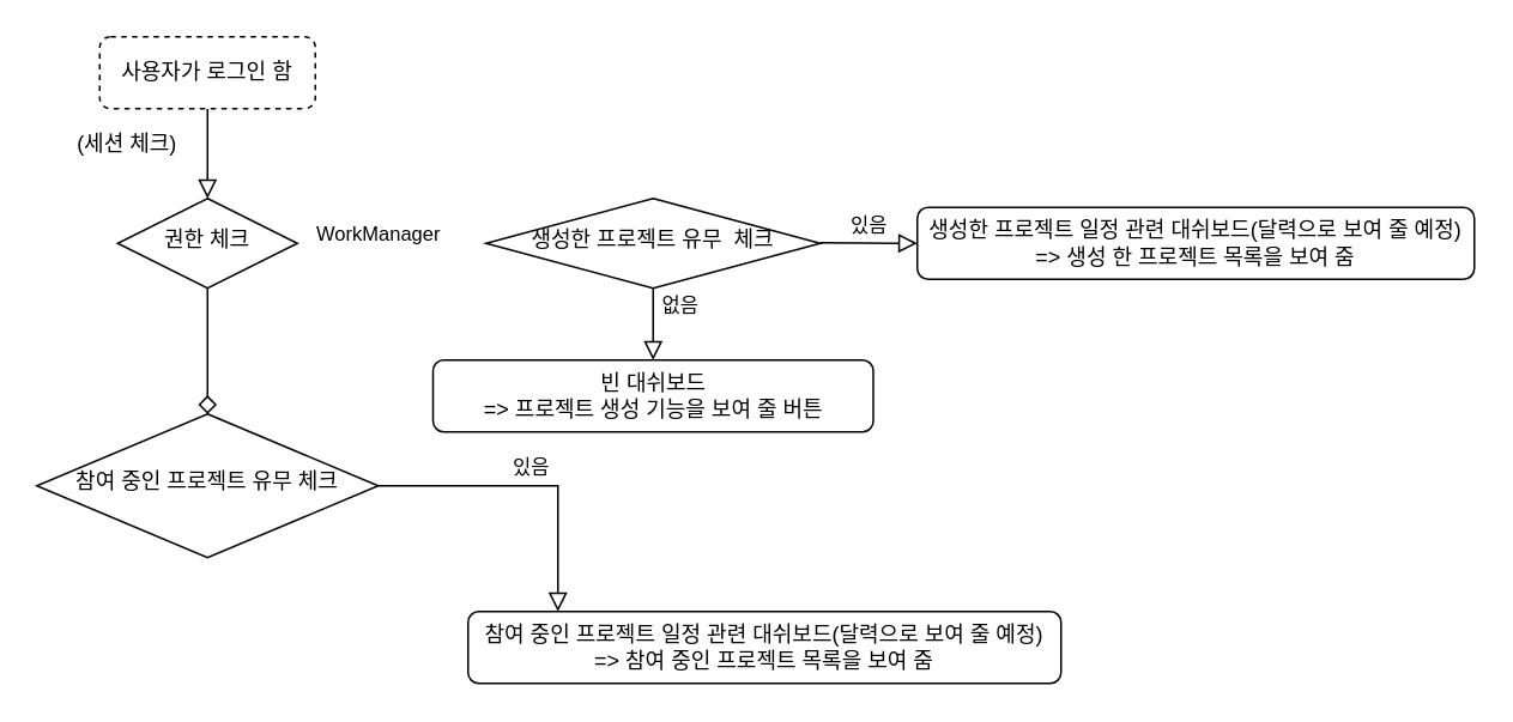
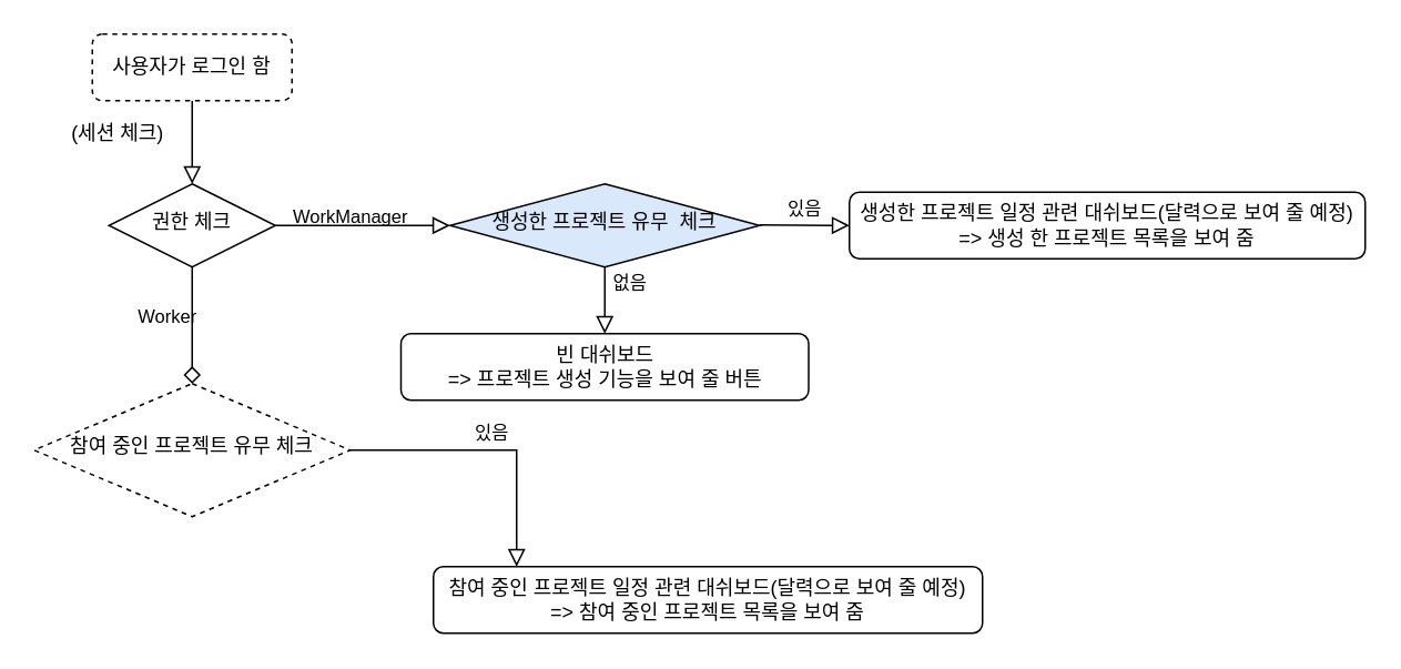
  <mxCell id="0" />
  <mxCell id="1" parent="0" />
  <mxCell id="2" value="" style="rounded=0;html=1;jettySize=auto;orthogonalLoop=1;fontSize=11;endArrow=block;endFill=0;endSize=8;strokeWidth=1;shadow=0;labelBackgroundColor=none;edgeStyle=orthogonalEdgeStyle;" parent="1" source="3" target="6" edge="1"><mxGeometry relative="1" as="geometry" /></mxCell>
  <mxCell id="3" value="&lt;div&gt;사용자가 로그인 함&lt;/div&gt;" style="rounded=1;whiteSpace=wrap;html=1;fontSize=12;glass=0;strokeWidth=1;shadow=0;dashed=1;" parent="1" vertex="1"><mxGeometry x="55" y="20" width="120" height="40" as="geometry" /></mxCell>
  <mxCell id="4" value="&lt;div&gt;WorkManager&lt;/div&gt;" style="rounded=0;html=1;jettySize=auto;orthogonalLoop=1;fontSize=11;endArrow=diamond;endFill=0;endSize=8;strokeWidth=1;shadow=0;labelBackgroundColor=none;edgeStyle=orthogonalEdgeStyle;" parent="1" source="6" target="8" edge="1"><mxGeometry x="-1" y="100" relative="1" as="geometry"><mxPoint x="-5" y="-30" as="offset" /></mxGeometry></mxCell>
+ <mxCell id="5" value="Worker" style="edgeStyle=orthogonalEdgeStyle;rounded=0;html=1;jettySize=auto;orthogonalLoop=1;fontSize=11;endArrow=block;endFill=0;endSize=8;strokeWidth=1;shadow=0;labelBackgroundColor=none;entryX=0;entryY=0.5;entryDx=0;entryDy=0;" parent="1" source="6" target="10" edge="1"><mxGeometry x="-1" y="-85" relative="1" as="geometry"><mxPoint x="-65" y="-30" as="offset" /><mxPoint x="270" y="150" as="targetPoint" /><Array as="points"><mxPoint x="270" y="135" /><mxPoint x="270" y="135" /></Array></mxGeometry></mxCell>
  <mxCell id="6" value="권한 체크" style="rhombus;whiteSpace=wrap;html=1;shadow=0;fontFamily=Helvetica;fontSize=12;align=center;strokeWidth=1;spacing=6;spacingTop=-4;" parent="1" vertex="1"><mxGeometry x="65" y="110" width="100" height="50" as="geometry" /></mxCell>
  <mxCell id="7" value="있음" style="edgeStyle=orthogonalEdgeStyle;rounded=0;html=1;jettySize=auto;orthogonalLoop=1;fontSize=11;endArrow=block;endFill=0;endSize=8;strokeWidth=1;shadow=0;labelBackgroundColor=none;" parent="1" source="8" target="9" edge="1"><mxGeometry y="10" relative="1" as="geometry"><mxPoint as="offset" /><Array as="points"><mxPoint x="310" y="270" /></Array></mxGeometry></mxCell>
- <mxCell id="8" value="참여 중인 프로젝트 유무 체크" style="rhombus;whiteSpace=wrap;html=1;shadow=0;fontFamily=Helvetica;fontSize=12;align=center;strokeWidth=1;spacing=6;spacingTop=-4;" parent="1" vertex="1"><mxGeometry x="20" y="230" width="190" height="80" as="geometry" /></mxCell>
+ <mxCell id="8" value="참여 중인 프로젝트 유무 체크" style="rhombus;whiteSpace=wrap;html=1;shadow=0;fontFamily=Helvetica;fontSize=12;align=center;strokeWidth=1;spacing=6;spacingTop=-4;dashed=1;" parent="1" vertex="1"><mxGeometry x="20" y="230" width="190" height="80" as="geometry" /></mxCell>
  <mxCell id="9" value="&lt;div&gt;참여 중인 프로젝트 일정 관련 대쉬보드(달력으로 보여 줄 예정)&lt;/div&gt;&lt;div&gt;=&amp;gt; 참여 중인 프로젝트 목록을 보여 줌&lt;br&gt;&lt;/div&gt;" style="rounded=1;whiteSpace=wrap;html=1;fontSize=12;glass=0;strokeWidth=1;shadow=0;" parent="1" vertex="1"><mxGeometry x="260" y="340" width="330" height="40" as="geometry" /></mxCell>
- <mxCell id="10" value="생성한 프로젝트 유무&amp;nbsp; 체크" style="rhombus;whiteSpace=wrap;html=1;shadow=0;fontFamily=Helvetica;fontSize=12;align=center;strokeWidth=1;spacing=6;spacingTop=-4;" vertex="1" parent="1"><mxGeometry x="270" y="110" width="186" height="50" as="geometry" /></mxCell>
+ <mxCell id="10" value="생성한 프로젝트 유무&amp;nbsp; 체크" style="rhombus;whiteSpace=wrap;html=1;shadow=0;fontFamily=Helvetica;fontSize=12;align=center;strokeWidth=1;spacing=6;spacingTop=-4;fillColor=#dae8fc;" vertex="1" parent="1"><mxGeometry x="270" y="110" width="186" height="50" as="geometry" /></mxCell>
  <mxCell id="11" value="&lt;div&gt;(세션 체크)&lt;/div&gt;" style="text;html=1;align=center;verticalAlign=middle;resizable=0;points=[];autosize=1;" vertex="1" parent="1"><mxGeometry x="35" y="70" width="70" height="20" as="geometry" /></mxCell>
  <mxCell id="12" value="있음" style="edgeStyle=orthogonalEdgeStyle;rounded=0;html=1;jettySize=auto;orthogonalLoop=1;fontSize=11;endArrow=block;endFill=0;endSize=8;strokeWidth=1;shadow=0;labelBackgroundColor=none;" edge="1" parent="1"><mxGeometry y="10" relative="1" as="geometry"><mxPoint as="offset" /><mxPoint x="456" y="134.71" as="sourcePoint" /><mxPoint x="510" y="135" as="targetPoint" /><Array as="points"><mxPoint x="456" y="134.7" /><mxPoint x="656" y="134.7" /></Array></mxGeometry></mxCell>
  <mxCell id="13" value="없음" style="rounded=0;html=1;jettySize=auto;orthogonalLoop=1;fontSize=11;endArrow=block;endFill=0;endSize=8;strokeWidth=1;shadow=0;labelBackgroundColor=none;edgeStyle=orthogonalEdgeStyle;" edge="1" parent="1"><mxGeometry x="-0.5" y="15" relative="1" as="geometry"><mxPoint as="offset" /><mxPoint x="363" y="160" as="sourcePoint" /><mxPoint x="363" y="200" as="targetPoint" /><Array as="points"><mxPoint x="363" y="190" /><mxPoint x="363" y="190" /></Array></mxGeometry></mxCell>
  <mxCell id="14" value="&lt;div&gt;빈 대쉬보드&lt;/div&gt;&lt;div&gt;=&amp;gt; 프로젝트 생성 기능을 보여 줄 버튼&lt;/div&gt;" style="rounded=1;whiteSpace=wrap;html=1;fontSize=12;glass=0;strokeWidth=1;shadow=0;" vertex="1" parent="1"><mxGeometry x="240.5" y="200" width="245" height="40" as="geometry" /></mxCell>
  <mxCell id="15" value="&lt;div&gt;생성한 프로젝트 일정 관련 대쉬보드(달력으로 보여 줄 예정)&lt;br&gt;&lt;/div&gt;&lt;div&gt;=&amp;gt; 생성 한 프로젝트 목록을 보여 줌&lt;br&gt;&lt;/div&gt;" style="rounded=1;whiteSpace=wrap;html=1;fontSize=12;glass=0;strokeWidth=1;shadow=0;" vertex="1" parent="1"><mxGeometry x="510" y="115" width="310" height="40" as="geometry" /></mxCell>
